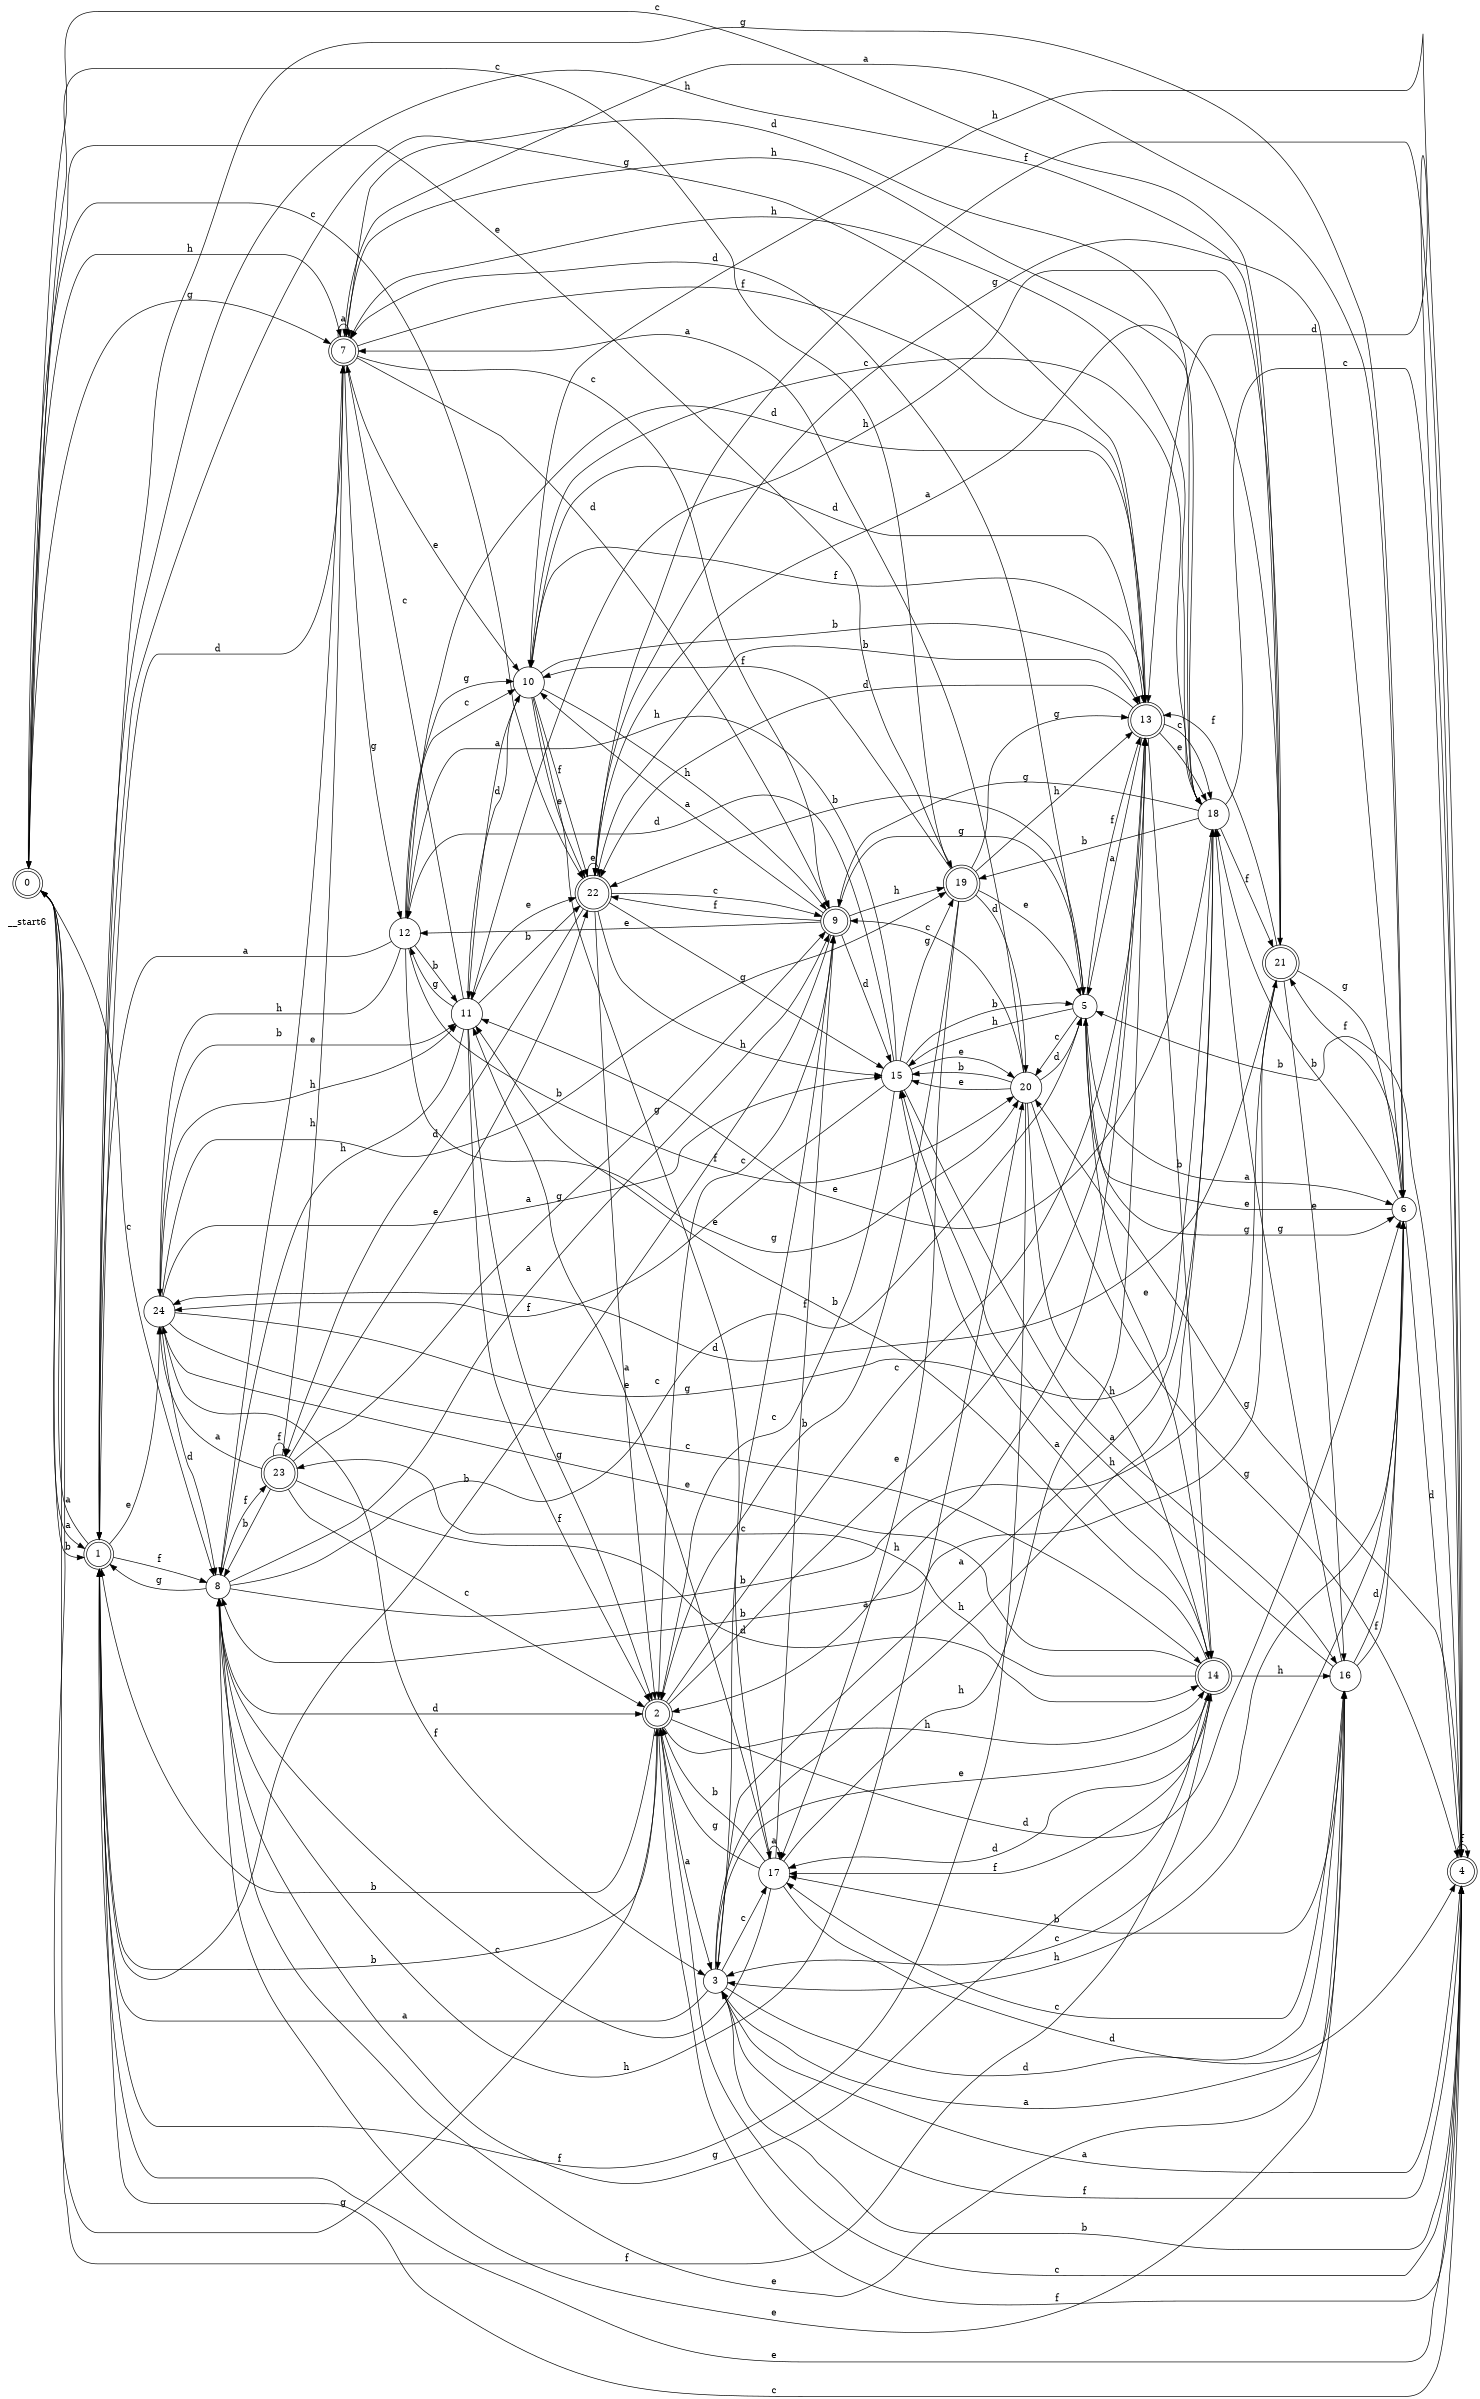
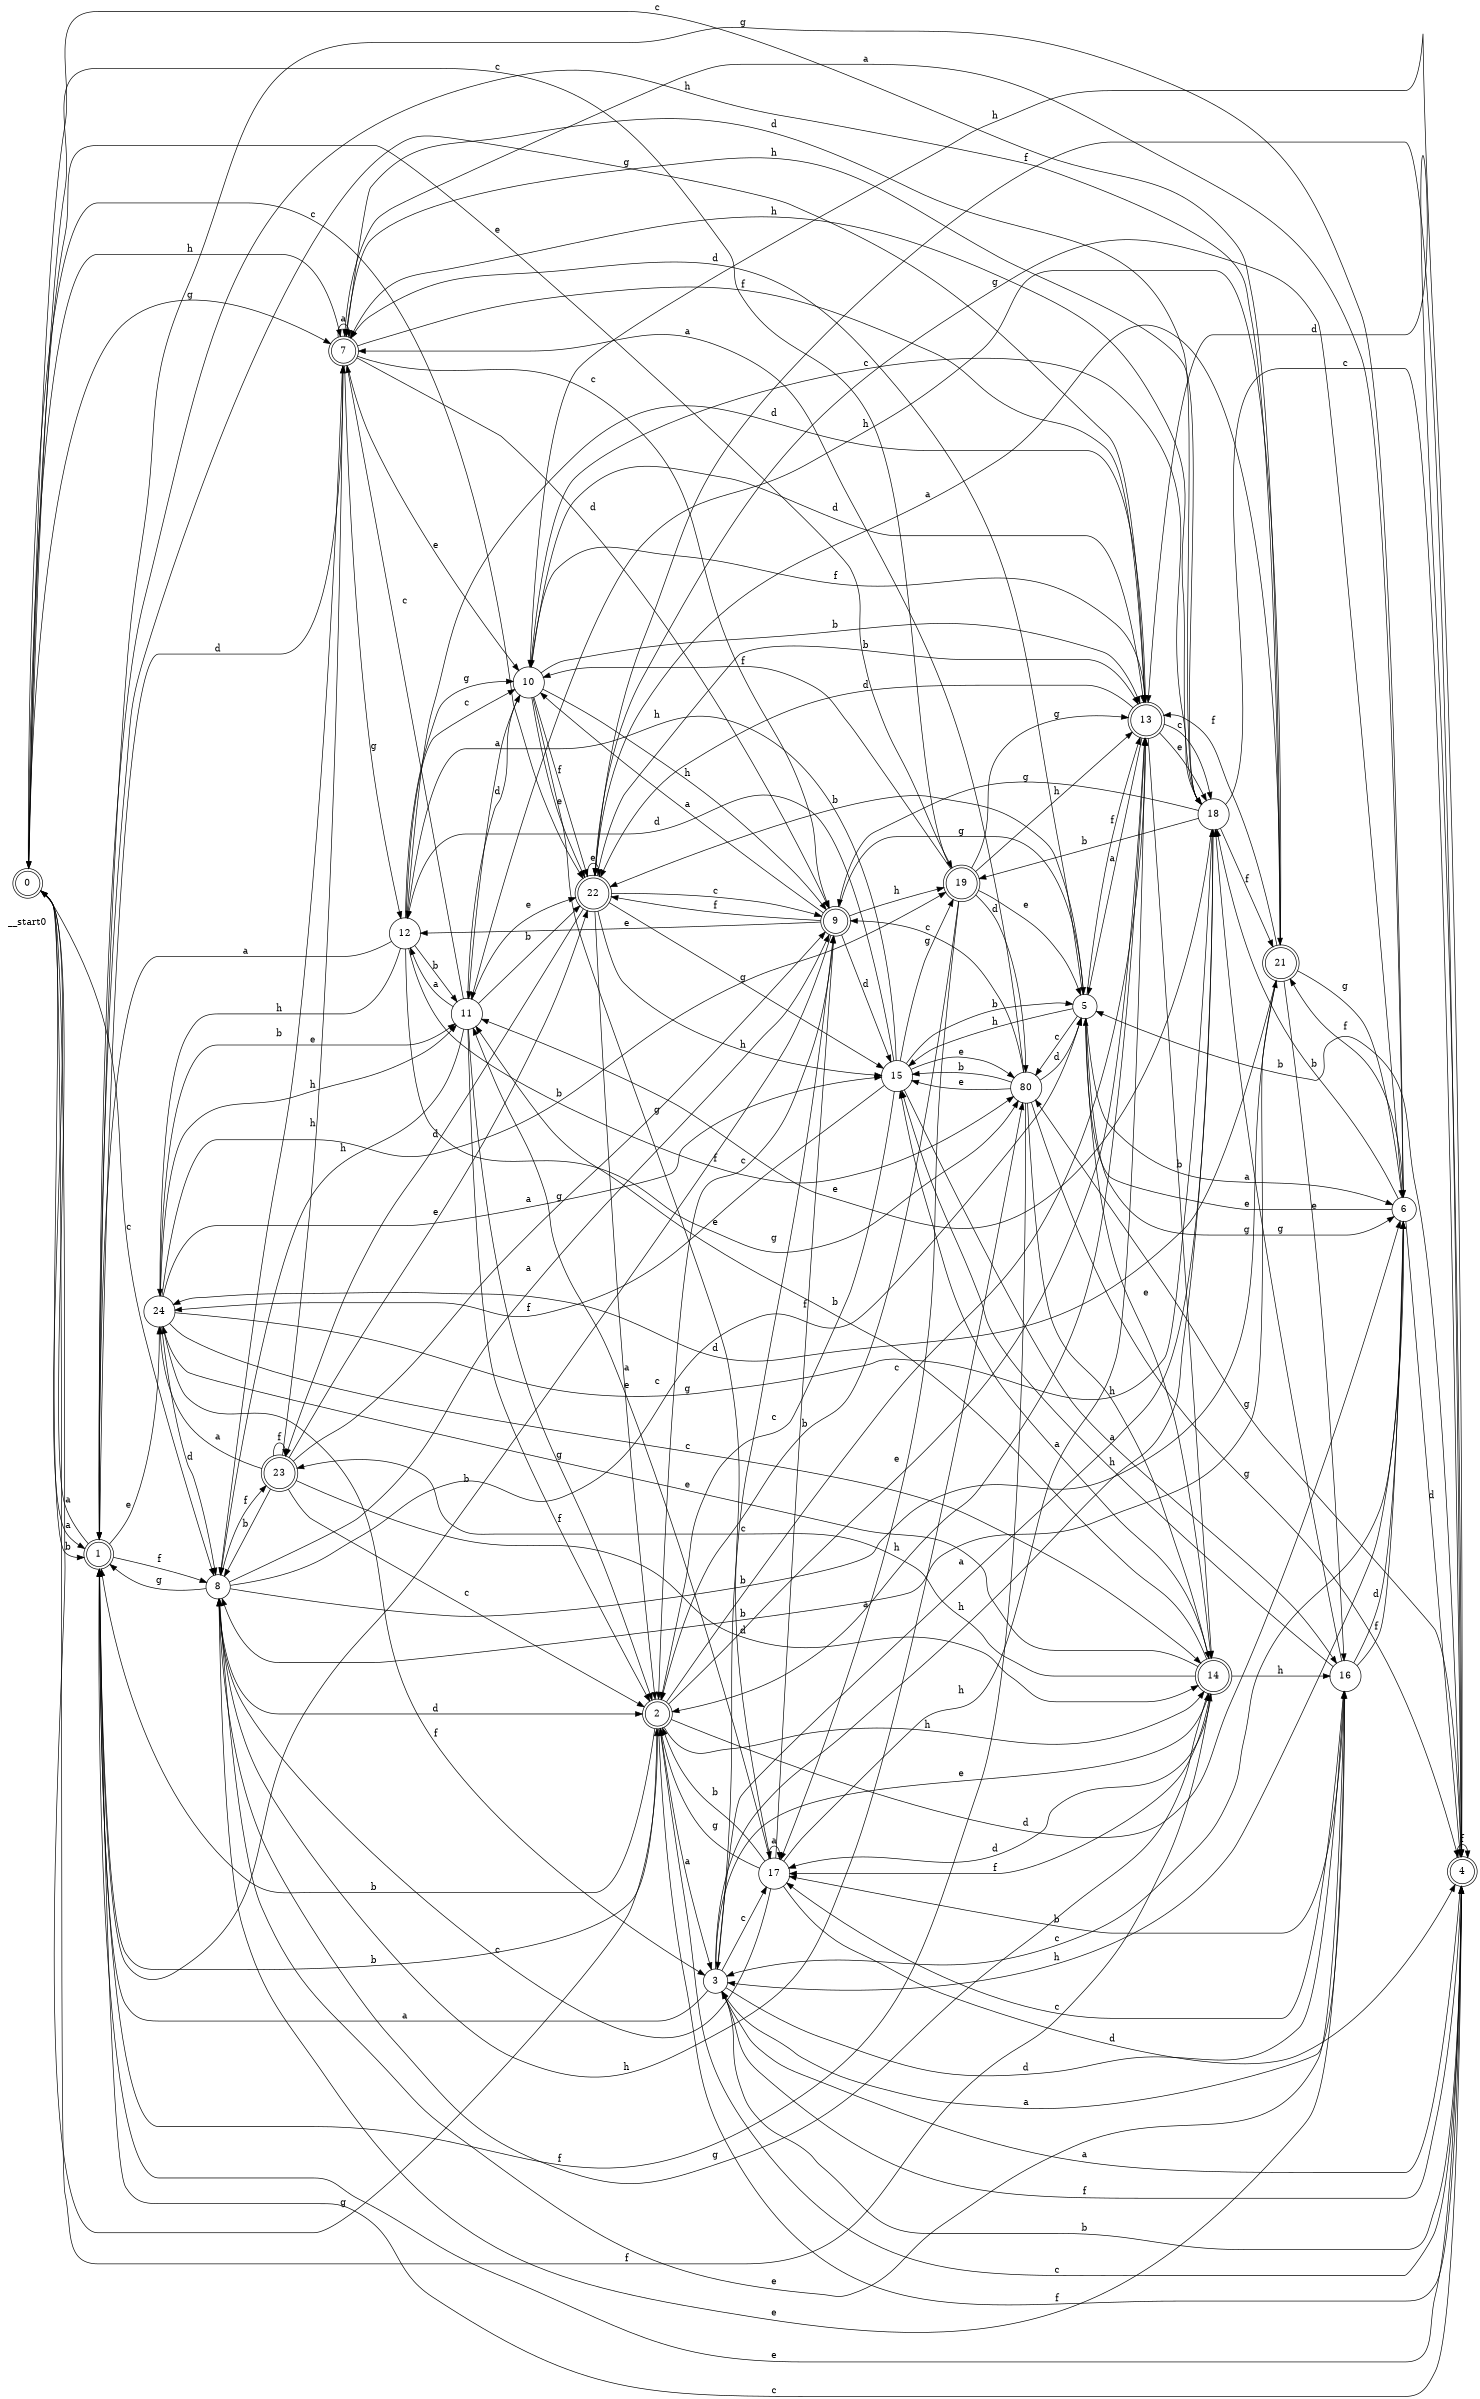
  digraph {
    rankdir=LR
    node [shape=circle color=black fillcolor=white style=filled]
-   __start0 [shape=none label=__start6 color="" fillcolor="" style=""]
+   __start0 [shape=none color="" fillcolor="" style=""]
    n2 [label=0 shape=doublecircle style="rounded,filled"]
    n3 [label=1 shape=doublecircle style="rounded,filled"]
    n4 [label=7 shape=doublecircle style="rounded,filled"]
    n5 [label=8]
    n6 [label=14 shape=doublecircle style="rounded,filled"]
    n7 [label=19 shape=doublecircle style="rounded,filled"]
    n8 [label=22 shape=doublecircle style="rounded,filled"]
    n9 [label=2 shape=doublecircle style="rounded,filled"]
    n10 [label=4 shape=doublecircle style="rounded,filled"]
    n11 [label=6]
    n12 [label=21 shape=doublecircle style="rounded,filled"]
    n13 [label=24]
    n14 [label=13 shape=doublecircle style="rounded,filled"]
    n15 [label=9 shape=doublecircle style="rounded,filled"]
    n16 [label=18]
    n17 [label=10]
    n18 [label=12]
    n19 [label=16]
    n20 [label=5]
-   n21 [label=20]
+   n21 [label=80]
    n22 [label=23 shape=doublecircle style="rounded,filled"]
    n23 [label=17]
    n24 [label=15]
    n25 [label=11]
    n26 [label=3]
    n2 -> n3 [label=a]
    n2 -> n3 [label=b]
    n2 -> n4 [label=g]
    n2 -> n4 [label=h]
    n2 -> n5 [label=c]
    n2 -> n6 [label=f]
    n2 -> n7 [label=e]
    n2 -> n8 [label=c]
    n3 -> n2 [label=a]
    n3 -> n4 [label=d]
    n3 -> n5 [label=f]
    n3 -> n9 [label=b]
    n3 -> n10 [label=c]
    n3 -> n11 [label=g]
    n3 -> n12 [label=h]
    n3 -> n13 [label=e]
    n4 -> n4 [label=a]
    n4 -> n5 [label=b]
    n4 -> n14 [label=f]
    n4 -> n15 [label=c]
    n4 -> n15 [label=d]
    n4 -> n16 [label=h]
    n4 -> n17 [label=e]
    n4 -> n18 [label=g]
    n5 -> n3 [label=g]
    n5 -> n9 [label=d]
    n5 -> n12 [label=b]
    n5 -> n15 [label=a]
    n5 -> n19 [label=e]
    n5 -> n20 [label=c]
    n5 -> n21 [label=h]
    n5 -> n22 [label=f]
    n6 -> n5 [label=g]
    n6 -> n13 [label=e]
    n6 -> n19 [label=h]
    n6 -> n22 [label=c]
    n6 -> n23 [label=d]
    n6 -> n23 [label=f]
    n6 -> n24 [label=a]
    n6 -> n25 [label=b]
    n7 -> n2 [label=c]
    n7 -> n9 [label=b]
    n7 -> n14 [label=g]
    n7 -> n14 [label=h]
    n7 -> n17 [label=f]
    n7 -> n20 [label=e]
    n7 -> n21 [label=d]
    n7 -> n23 [label=a]
    n8 -> n8 [label=e]
    n8 -> n9 [label=a]
    n8 -> n10 [label=f]
    n8 -> n14 [label=b]
    n8 -> n15 [label=c]
    n8 -> n22 [label=d]
    n8 -> n24 [label=g]
    n8 -> n24 [label=h]
    n9 -> n2 [label=g]
    n9 -> n3 [label=b]
    n9 -> n6 [label=h]
    n9 -> n10 [label=f]
    n9 -> n11 [label=d]
    n9 -> n14 [label=c]
    n9 -> n14 [label=e]
    n9 -> n26 [label=a]
    n10 -> n3 [label=e]
    n10 -> n9 [label=c]
    n10 -> n10 [label=f]
    n10 -> n14 [label=d]
    n10 -> n17 [label=h]
    n10 -> n20 [label=b]
    n10 -> n21 [label=g]
    n10 -> n26 [label=a]
    n11 -> n4 [label=a]
    n11 -> n8 [label=g]
    n11 -> n10 [label=d]
    n11 -> n12 [label=f]
    n11 -> n16 [label=b]
    n11 -> n20 [label=e]
    n11 -> n26 [label=c]
    n11 -> n26 [label=h]
    n12 -> n2 [label=c]
    n12 -> n5 [label=b]
    n12 -> n8 [label=a]
    n12 -> n11 [label=g]
    n12 -> n13 [label=d]
    n12 -> n14 [label=f]
    n12 -> n19 [label=e]
    n12 -> n25 [label=h]
    n13 -> n5 [label=d]
    n13 -> n6 [label=c]
    n13 -> n7 [label=b]
    n13 -> n16 [label=g]
    n13 -> n24 [label=a]
    n13 -> n25 [label=e]
    n13 -> n25 [label=h]
    n13 -> n26 [label=f]
    n14 -> n3 [label=g]
    n14 -> n6 [label=b]
    n14 -> n8 [label=d]
    n14 -> n9 [label=h]
    n14 -> n16 [label=c]
    n14 -> n16 [label=e]
    n14 -> n17 [label=f]
    n14 -> n20 [label=a]
    n15 -> n3 [label=b]
    n15 -> n7 [label=h]
    n15 -> n8 [label=f]
    n15 -> n9 [label=c]
    n15 -> n17 [label=a]
    n15 -> n18 [label=e]
    n15 -> n20 [label=g]
    n15 -> n24 [label=d]
    n16 -> n4 [label=d]
    n16 -> n4 [label=h]
    n16 -> n7 [label=b]
    n16 -> n10 [label=c]
    n16 -> n12 [label=f]
    n16 -> n15 [label=g]
    n16 -> n25 [label=e]
    n16 -> n26 [label=a]
    n17 -> n8 [label=e]
    n17 -> n8 [label=f]
    n17 -> n14 [label=b]
    n17 -> n14 [label=d]
    n17 -> n15 [label=h]
    n17 -> n16 [label=c]
    n17 -> n23 [label=g]
    n17 -> n25 [label=a]
    n18 -> n3 [label=a]
    n18 -> n13 [label=h]
    n18 -> n14 [label=d]
    n18 -> n17 [label=c]
    n18 -> n17 [label=g]
    n18 -> n21 [label=e]
    n18 -> n21 [label=f]
    n18 -> n25 [label=b]
    n19 -> n5 [label=e]
    n19 -> n11 [label=d]
    n19 -> n11 [label=f]
    n19 -> n16 [label=g]
    n19 -> n23 [label=b]
    n19 -> n23 [label=c]
    n19 -> n24 [label=h]
    n19 -> n26 [label=a]
    n20 -> n4 [label=d]
    n20 -> n6 [label=e]
    n20 -> n8 [label=b]
    n20 -> n11 [label=a]
    n20 -> n11 [label=g]
    n20 -> n14 [label=f]
    n20 -> n21 [label=c]
    n20 -> n24 [label=h]
    n21 -> n3 [label=f]
    n21 -> n4 [label=a]
    n21 -> n6 [label=h]
    n21 -> n10 [label=g]
    n21 -> n15 [label=c]
    n21 -> n20 [label=d]
    n21 -> n24 [label=b]
    n21 -> n24 [label=e]
    n22 -> n4 [label=h]
    n22 -> n5 [label=b]
    n22 -> n6 [label=d]
    n22 -> n8 [label=e]
    n22 -> n9 [label=c]
    n22 -> n13 [label=a]
    n22 -> n15 [label=g]
    n22 -> n22 [label=f]
    n23 -> n5 [label=c]
    n23 -> n9 [label=b]
    n23 -> n9 [label=g]
    n23 -> n10 [label=d]
    n23 -> n14 [label=h]
    n23 -> n15 [label=f]
    n23 -> n23 [label=a]
    n23 -> n25 [label=e]
    n24 -> n7 [label=g]
    n24 -> n9 [label=c]
    n24 -> n13 [label=f]
    n24 -> n18 [label=d]
    n24 -> n18 [label=h]
    n24 -> n19 [label=a]
    n24 -> n20 [label=b]
    n24 -> n21 [label=e]
    n25 -> n4 [label=c]
    n25 -> n5 [label=h]
    n25 -> n8 [label=b]
    n25 -> n8 [label=e]
    n25 -> n9 [label=f]
    n25 -> n9 [label=g]
    n25 -> n17 [label=d]
-   n25 -> n18 [label=g]
+   n25 -> n18 [label=a]
    n26 -> n3 [label=a]
    n26 -> n6 [label=e]
    n26 -> n10 [label=b]
    n26 -> n10 [label=f]
    n26 -> n15 [label=g]
    n26 -> n16 [label=h]
    n26 -> n19 [label=d]
    n26 -> n23 [label=c]
  }
